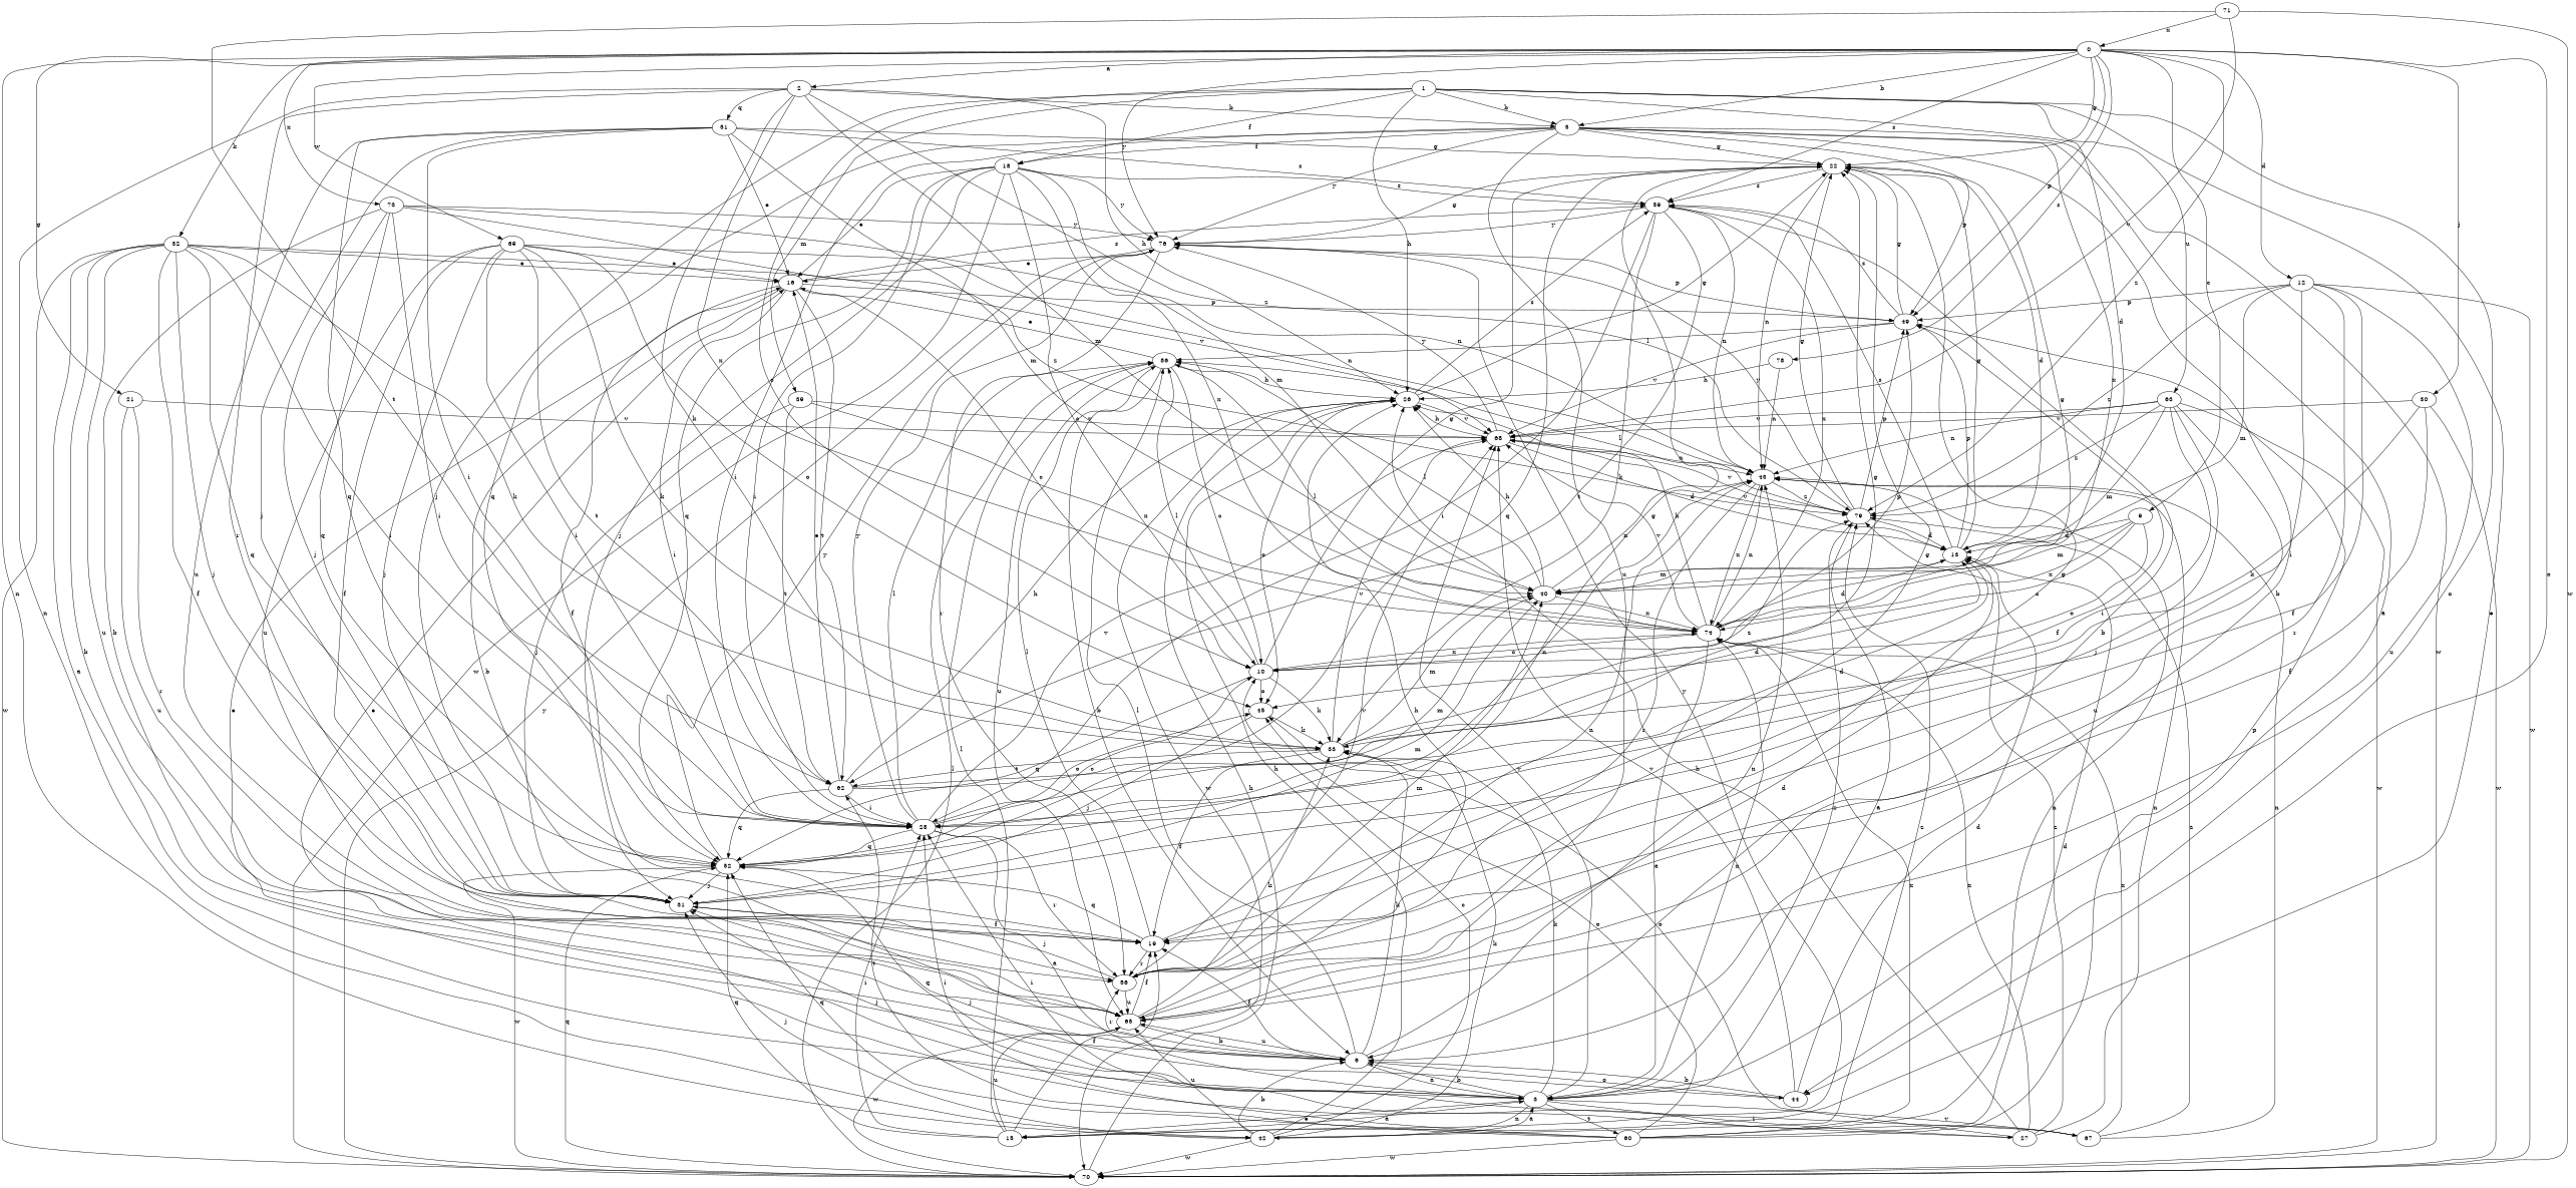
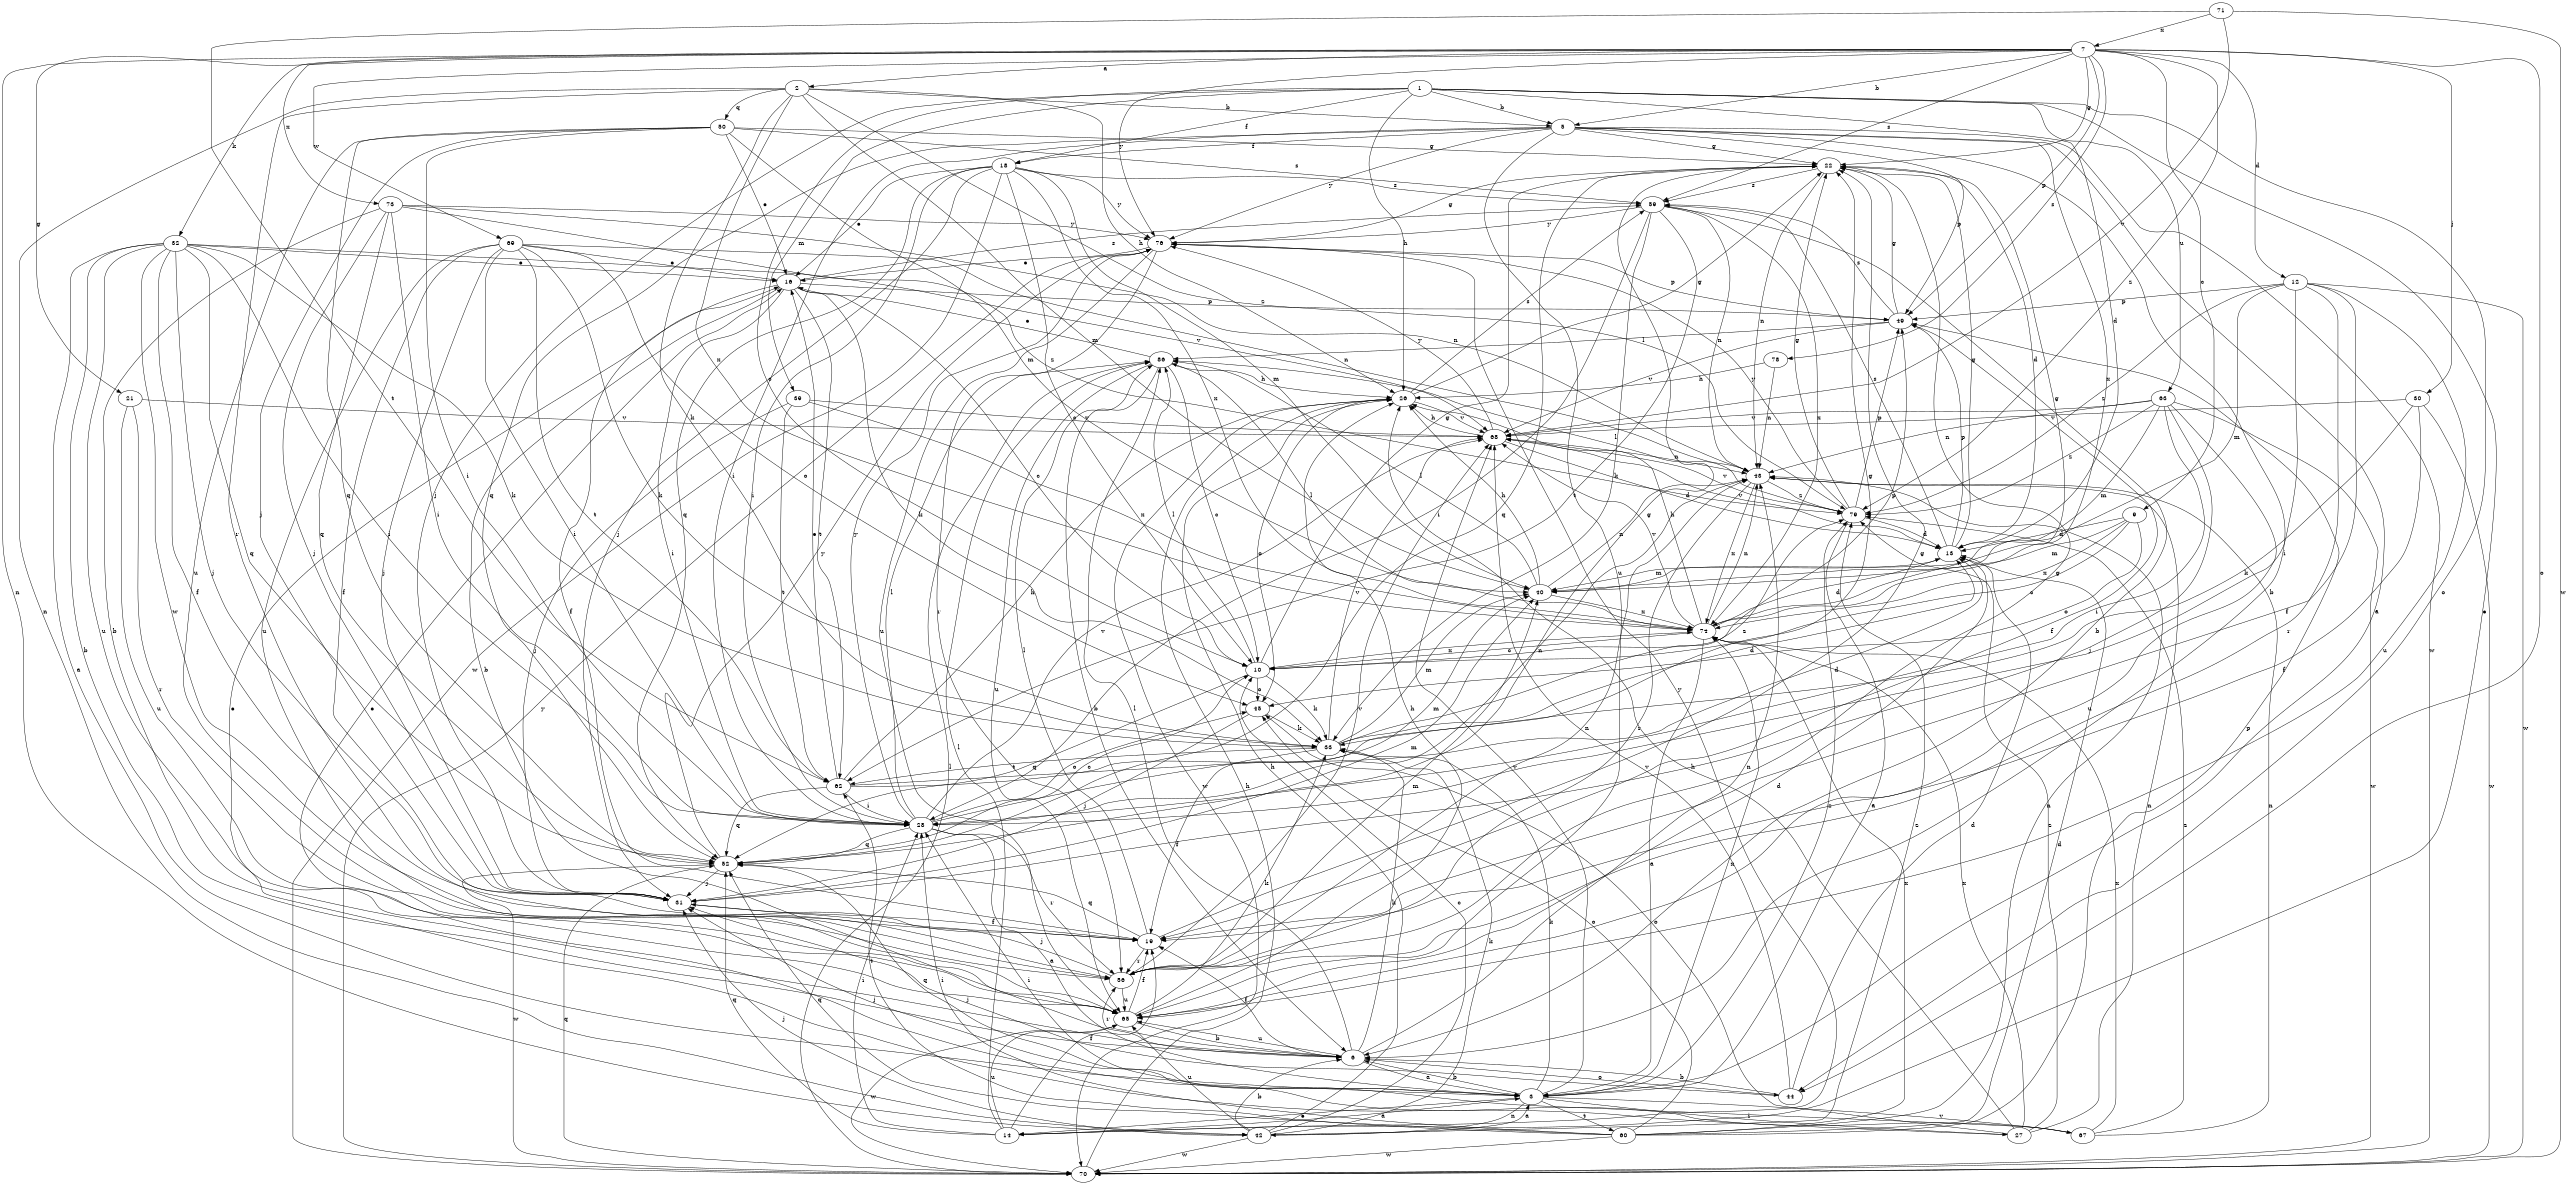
  strict digraph {
-   0
+   0 [label=7]
    2
    5
    9
    12
    21
    22
    30
    32
    42
    44
    49
    n13 [label=78]
    59
    69
    73
    76
    79
    26
    33
    40
-   51
+   51 [label=50]
    56
    74
    18
    3
    6
    52
    28
    65
    70
    10
    13
    45
    19
    68
    43
    31
    16
    n40 [label=86]
    62
    71
    1
-   15
+   15 [label=14]
    39
    63
    27
    60
    67
    0 -> 2 [label=a]
    0 -> 5 [label=b]
    0 -> 9 [label=c]
    0 -> 12 [label=d]
    0 -> 21 [label=g]
    0 -> 22 [label=g]
    0 -> 30 [label=j]
    0 -> 32 [label=k]
    0 -> 42 [label=n]
    0 -> 44 [label=o]
    0 -> 49 [label=p]
    0 -> n13 [label=s]
    0 -> 59 [label=s]
    0 -> 69 [label=w]
    0 -> 73 [label=x]
    0 -> 76 [label=y]
    0 -> 79 [label=z]
    2 -> 5 [label=b]
    2 -> 42 [label=n]
    2 -> 79 [label=z]
    2 -> 26 [label=h]
    2 -> 33 [label=k]
    2 -> 40 [label=m]
    2 -> 51 [label=q]
    2 -> 56 [label=r]
    2 -> 74 [label=x]
    5 -> 22 [label=g]
    5 -> 49 [label=p]
    5 -> 76 [label=y]
    5 -> 74 [label=x]
    5 -> 18 [label=f]
    5 -> 3 [label=a]
    5 -> 6 [label=b]
    5 -> 52 [label=q]
    5 -> 28 [label=i]
    5 -> 65 [label=u]
    5 -> 70 [label=w]
    9 -> 40 [label=m]
    9 -> 74 [label=x]
    9 -> 10 [label=c]
    9 -> 13 [label=d]
    9 -> 45 [label=o]
    12 -> 49 [label=p]
    12 -> 79 [label=z]
    12 -> 40 [label=m]
    12 -> 56 [label=r]
    12 -> 28 [label=i]
    12 -> 65 [label=u]
    12 -> 70 [label=w]
    12 -> 19 [label=f]
    21 -> 56 [label=r]
    21 -> 65 [label=u]
    21 -> 68 [label=v]
    22 -> 59 [label=s]
    22 -> 52 [label=q]
    22 -> 13 [label=d]
    22 -> 43 [label=n]
    30 -> 33 [label=k]
    30 -> 70 [label=w]
    30 -> 19 [label=f]
    30 -> 68 [label=v]
    32 -> 33 [label=k]
    32 -> 3 [label=a]
    32 -> 6 [label=b]
    32 -> 52 [label=q]
    32 -> 28 [label=i]
    32 -> 65 [label=u]
-   32 -> 70 [label=w]
+   32 -> 56 [label=w]
    32 -> 19 [label=f]
    32 -> 68 [label=v]
    32 -> 31 [label=j]
    32 -> 16 [label=e]
    42 -> 79 [label=z]
    42 -> 26 [label=h]
    42 -> 33 [label=k]
    42 -> 3 [label=a]
    42 -> 6 [label=b]
    42 -> 65 [label=u]
    42 -> 70 [label=w]
    42 -> 10 [label=c]
    42 -> 31 [label=j]
    44 -> 6 [label=b]
    44 -> 13 [label=d]
    44 -> 68 [label=v]
    44 -> 31 [label=j]
    49 -> 22 [label=g]
    49 -> 59 [label=s]
    49 -> 19 [label=f]
    49 -> 68 [label=v]
    49 -> n40 [label=l]
    n13 -> 26 [label=h]
    n13 -> 43 [label=n]
    59 -> 76 [label=y]
    59 -> 33 [label=k]
    59 -> 74 [label=x]
    59 -> 6 [label=b]
    59 -> 28 [label=i]
    59 -> 43 [label=n]
    59 -> 62 [label=t]
    69 -> 33 [label=k]
    69 -> 28 [label=i]
    69 -> 65 [label=u]
    69 -> 45 [label=o]
    69 -> 19 [label=f]
    69 -> 43 [label=n]
    69 -> 31 [label=j]
    69 -> 16 [label=e]
    69 -> 62 [label=t]
    73 -> 76 [label=y]
    73 -> 79 [label=z]
    73 -> 6 [label=b]
    73 -> 52 [label=q]
    73 -> 28 [label=i]
    73 -> 43 [label=n]
    73 -> 31 [label=j]
    76 -> 22 [label=g]
    76 -> 49 [label=p]
    76 -> 56 [label=r]
+   76 -> 65 [label=u]
    76 -> 16 [label=e]
    79 -> 22 [label=g]
    79 -> 49 [label=p]
    79 -> 76 [label=y]
    79 -> 3 [label=a]
    79 -> 13 [label=d]
    79 -> 68 [label=v]
    79 -> n40 [label=l]
    26 -> 22 [label=g]
    26 -> 59 [label=s]
    26 -> 70 [label=w]
    26 -> 45 [label=o]
    26 -> 68 [label=v]
    33 -> 79 [label=z]
    33 -> 40 [label=m]
    33 -> 13 [label=d]
    33 -> 19 [label=f]
    33 -> 68 [label=v]
    33 -> 62 [label=t]
    40 -> 26 [label=h]
    40 -> 74 [label=x]
    40 -> 43 [label=n]
    40 -> n40 [label=l]
    51 -> 22 [label=g]
    51 -> 59 [label=s]
    51 -> 40 [label=m]
    51 -> 52 [label=q]
    51 -> 28 [label=i]
    51 -> 65 [label=u]
    51 -> 31 [label=j]
    51 -> 16 [label=e]
    56 -> 22 [label=g]
    56 -> 40 [label=m]
    56 -> 65 [label=u]
    56 -> 68 [label=v]
    56 -> 43 [label=n]
    56 -> 31 [label=j]
    74 -> 22 [label=g]
    74 -> 26 [label=h]
    74 -> 3 [label=a]
    74 -> 10 [label=c]
    74 -> 13 [label=d]
    74 -> 68 [label=v]
    74 -> 43 [label=n]
    74 -> n40 [label=l]
    18 -> 59 [label=s]
    18 -> 76 [label=y]
    18 -> 40 [label=m]
    18 -> 74 [label=x]
    18 -> 52 [label=q]
    18 -> 28 [label=i]
    18 -> 70 [label=w]
    18 -> 10 [label=c]
    18 -> 31 [label=j]
    18 -> 16 [label=e]
    3 -> 42 [label=n]
    3 -> 79 [label=z]
    3 -> 33 [label=k]
    3 -> 74 [label=x]
    3 -> 6 [label=b]
    3 -> 52 [label=q]
    3 -> 68 [label=v]
    3 -> 31 [label=j]
    3 -> 15 [label=e]
    3 -> 27 [label=i]
    3 -> 60 [label=t]
    3 -> 67 [label=v]
    6 -> 44 [label=o]
    6 -> 33 [label=k]
    6 -> 56 [label=r]
    6 -> 3 [label=a]
    6 -> 65 [label=u]
    6 -> 19 [label=f]
    6 -> 43 [label=n]
    6 -> n40 [label=l]
    52 -> 22 [label=g]
    52 -> 76 [label=y]
    52 -> 70 [label=w]
    52 -> 10 [label=c]
    52 -> 31 [label=j]
    28 -> 76 [label=y]
    28 -> 40 [label=m]
    28 -> 56 [label=r]
    28 -> 3 [label=a]
    28 -> 52 [label=q]
    28 -> 45 [label=o]
    28 -> 68 [label=v]
    28 -> 43 [label=n]
    28 -> n40 [label=l]
    65 -> 26 [label=h]
    65 -> 33 [label=k]
    65 -> 6 [label=b]
    65 -> 70 [label=w]
    65 -> 13 [label=d]
    65 -> 19 [label=f]
    70 -> 76 [label=y]
    70 -> 26 [label=h]
    70 -> 52 [label=q]
    70 -> n40 [label=l]
    10 -> 22 [label=g]
    10 -> 49 [label=p]
    10 -> 33 [label=k]
    10 -> 74 [label=x]
    10 -> 52 [label=q]
    10 -> 45 [label=o]
    10 -> n40 [label=l]
    13 -> 22 [label=g]
    13 -> 49 [label=p]
    13 -> 59 [label=s]
    13 -> 40 [label=m]
    13 -> 68 [label=v]
    45 -> 33 [label=k]
    45 -> 31 [label=j]
    19 -> 22 [label=g]
    19 -> 56 [label=r]
    19 -> 52 [label=q]
    19 -> n40 [label=l]
    68 -> 76 [label=y]
    68 -> 26 [label=h]
    68 -> 13 [label=d]
    68 -> 43 [label=n]
    43 -> 79 [label=z]
    43 -> 56 [label=r]
    43 -> 74 [label=x]
    31 -> 40 [label=m]
    31 -> 19 [label=f]
    16 -> 49 [label=p]
    16 -> 59 [label=s]
+   16 -> 33 [label=k]
    16 -> 6 [label=b]
    16 -> 28 [label=i]
    16 -> 10 [label=c]
    16 -> 19 [label=f]
    16 -> 62 [label=t]
    n40 -> 26 [label=h]
    n40 -> 6 [label=b]
    n40 -> 65 [label=u]
    n40 -> 10 [label=c]
    n40 -> 16 [label=e]
    62 -> 22 [label=g]
    62 -> 26 [label=h]
    62 -> 52 [label=q]
    62 -> 28 [label=i]
    62 -> 13 [label=d]
    62 -> 16 [label=e]
    71 -> 0 [label=x]
    71 -> 70 [label=w]
    71 -> 68 [label=v]
    71 -> 62 [label=t]
    1 -> 5 [label=b]
    1 -> 44 [label=o]
    1 -> 26 [label=h]
    1 -> 18 [label=f]
    1 -> 10 [label=c]
    1 -> 13 [label=d]
    1 -> 31 [label=j]
    1 -> 15 [label=e]
    1 -> 39 [label=m]
    1 -> 63 [label=u]
    15 -> 76 [label=y]
    15 -> 3 [label=a]
    15 -> 52 [label=q]
    15 -> 28 [label=i]
    15 -> 65 [label=u]
    15 -> 19 [label=f]
    15 -> n40 [label=l]
    39 -> 74 [label=x]
    39 -> 68 [label=v]
    39 -> 31 [label=j]
    39 -> 62 [label=t]
    63 -> 79 [label=z]
    63 -> 40 [label=m]
    63 -> 28 [label=i]
    63 -> 65 [label=u]
    63 -> 70 [label=w]
    63 -> 68 [label=v]
    63 -> 43 [label=n]
    63 -> 31 [label=j]
    27 -> 79 [label=z]
    27 -> 26 [label=h]
    27 -> 74 [label=x]
    27 -> 45 [label=o]
    27 -> 43 [label=n]
    27 -> 16 [label=e]
    60 -> 49 [label=p]
    60 -> 74 [label=x]
    60 -> 52 [label=q]
    60 -> 28 [label=i]
    60 -> 70 [label=w]
    60 -> 13 [label=d]
    60 -> 45 [label=o]
    60 -> 43 [label=n]
    60 -> 62 [label=t]
    67 -> 79 [label=z]
    67 -> 74 [label=x]
    67 -> 28 [label=i]
    67 -> 43 [label=n]
    67 -> 16 [label=e]
  }
